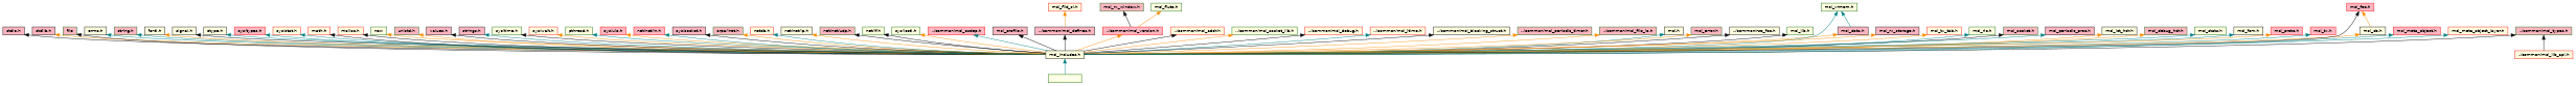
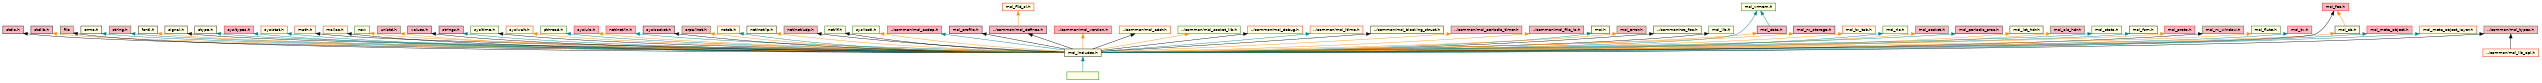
  digraph {
    fontname="DejaVu Sans"
    node [color=darkgreen fillcolor=lightyellow fontname="DejaVu Sans" fontsize=10 shape=record style=filled]
    edge [color=darkorange dir=back fontname="DejaVu Sans" fontsize=10 labelfontname=Helvetica labelfontsize=10 style=solid]
    n1 [fontcolor=white height=0.2 label="mcl_adu.cpp" width=0.4]
    n2 [color=black height=0.2 label="mcl_includes.h" width=0.4]
    n3 [color=black fillcolor=lightpink height=0.2 label="stdio.h" width=0.4]
    n4 [color=black fillcolor=lightpink height=0.2 label="stdlib.h" width=0.4]
    n5 [fillcolor=lightpink height=0.2 label=file width=0.4]
    n6 [color=black height=0.2 label="errno.h" width=0.4]
    n7 [fillcolor=lightpink height=0.2 label="string.h" width=0.4]
    n8 [color=black height=0.2 label="fcntl.h" width=0.4]
    n9 [color=black height=0.2 label="signal.h" width=0.4]
    n10 [color=black height=0.2 label="ctype.h" width=0.4]
    n11 [color=red fillcolor=lightpink height=0.2 label="sys/types.h" width=0.4]
    n12 [color=red height=0.2 label="sys/stat.h" width=0.4]
    n13 [color=red height=0.2 label="math.h" width=0.4]
    n14 [color=red height=0.2 label="malloc.h" width=0.4]
    n15 [height=0.2 label=new width=0.4]
    n16 [fillcolor=lightpink height=0.2 label="unistd.h" width=0.4]
    n17 [color=black fillcolor=lightpink height=0.2 label="values.h" width=0.4]
    n18 [color=black fillcolor=lightpink height=0.2 label="strings.h" width=0.4]
    n19 [height=0.2 label="sys/time.h" width=0.4]
    n20 [color=red height=0.2 label="sys/wait.h" width=0.4]
    n21 [height=0.2 label="pthread.h" width=0.4]
    n22 [color=red fillcolor=lightpink height=0.2 label="sys/uio.h" width=0.4]
    n23 [color=red fillcolor=lightpink height=0.2 label="netinet/in.h" width=0.4]
    n24 [color=black fillcolor=lightpink height=0.2 label="sys/socket.h" width=0.4]
    n25 [fillcolor=lightpink height=0.2 label="arpa/inet.h" width=0.4]
    n26 [color=red height=0.2 label="netdb.h" width=0.4]
    n27 [color=black height=0.2 label="netinet/ip.h" width=0.4]
    n28 [fillcolor=lightpink height=0.2 label="netinet/udp.h" width=0.4]
    n29 [height=0.2 label="net/if.h" width=0.4]
    n30 [height=0.2 label="sys/ioctl.h" width=0.4]
    n31 [fillcolor=lightpink height=0.2 label="../common/mcl_types.h" width=0.4]
    n32 [color=red height=0.2 label="../common/mcl_lib_api.h" width=0.4]
    n33 [color=red fillcolor=lightpink height=0.2 label="../common/mcl_osdep.h" width=0.4]
    n34 [color=black fillcolor=lightpink height=0.2 label="mcl_profile.h" width=0.4]
    n35 [color=black fillcolor=lightpink height=0.2 label="../common/mcl_defines.h" width=0.4]
    n36 [color=red fillcolor=lightpink height=0.2 label="../common/mcl_version.h" width=0.4]
    n37 [color=red height=0.2 label="../common/mcl_addr.h" width=0.4]
    n38 [height=0.2 label="../common/mcl_socket_lib.h" width=0.4]
    n39 [color=red height=0.2 label="../common/mcl_debug.h" width=0.4]
    n40 [color=red height=0.2 label="../common/mcl_itime.h" width=0.4]
    n41 [color=black height=0.2 label="../common/mcl_blocking_struct.h" width=0.4]
    n42 [fillcolor=lightpink height=0.2 label="../common/mcl_periodic_timer.h" width=0.4]
    n43 [fillcolor=lightpink height=0.2 label="../common/mcl_file_io.h" width=0.4]
    n44 [color=black height=0.2 label="mcl.h" width=0.4]
    n45 [fillcolor=lightpink height=0.2 label="mcl_error.h" width=0.4]
    n46 [color=black height=0.2 label="../common/rse_fec.h" width=0.4]
    n47 [height=0.2 label="mcl_lib.h" width=0.4]
    n48 [color=black fillcolor=lightpink height=0.2 label="mcl_data.h" width=0.4]
    n49 [height=0.2 label="mcl_vrmem.h" width=0.4]
    n50 [color=black fillcolor=lightpink height=0.2 label="mcl_rx_storage.h" width=0.4]
    n51 [color=red height=0.2 label="mcl_tx_tab.h" width=0.4]
    n52 [height=0.2 label="mcl_rlc.h" width=0.4]
    n53 [color=red height=0.2 label="mcl_flid_sl.h" width=0.4]
    n54 [fillcolor=lightpink height=0.2 label="mcl_socket.h" width=0.4]
    n55 [color=black fillcolor=lightpink height=0.2 label="mcl_periodic_proc.h" width=0.4]
    n56 [color=black height=0.2 label="mcl_lct_hdr.h" width=0.4]
-   n57 [fillcolor=lightpink height=0.2 label="mcl_debug_hdr.h" width=0.4]
+   n57 [fillcolor=lightpink height=0.2 label="mcl_alc_hdr.h" width=0.4]
    n58 [height=0.2 label="mcl_stats.h" width=0.4]
    n59 [color=black height=0.2 label="mcl_fsm.h" width=0.4]
    n60 [color=red fillcolor=lightpink height=0.2 label="mcl_proto.h" width=0.4]
    n61 [fillcolor=lightpink height=0.2 label="mcl_rx_window.h" width=0.4]
    n62 [height=0.2 label="mcl_flute.h" width=0.4]
    n63 [color=red fillcolor=lightpink height=0.2 label="mcl_tx.h" width=0.4]
    n64 [color=black height=0.2 label="mcl_cb.h" width=0.4]
    n65 [color=red fillcolor=lightpink height=0.2 label="mcl_fec.h" width=0.4]
    n66 [color=red fillcolor=lightpink height=0.2 label="mcl_meta_object.h" width=0.4]
    n67 [color=red height=0.2 label="mcl_meta_object_layer.h" width=0.4]
    n2 -> n1 [color=teal]
    n3 -> n2 [color=black]
    n4 -> n2
    n5 -> n2 [color=black]
    n6 -> n2 [color=teal]
    n7 -> n2 [color=teal]
    n8 -> n2
    n9 -> n2 [color=black]
    n10 -> n2 [color=teal]
    n11 -> n2 [color=teal]
    n12 -> n2 [color=teal]
    n13 -> n2 [color=black]
    n14 -> n2 [color=black]
    n15 -> n2
    n16 -> n2
    n17 -> n2 [color=black]
    n18 -> n2 [color=teal]
    n19 -> n2 [color=black]
    n20 -> n2
    n21 -> n2 [color=teal]
    n22 -> n2
    n23 -> n2 [color=teal]
    n24 -> n2 [color=black]
    n25 -> n2
    n26 -> n2 [color=teal]
    n27 -> n2
    n28 -> n2 [color=black]
    n29 -> n2 [color=black]
    n30 -> n2
    n31 -> n2 [color=black]
    n31 -> n32 [color=black]
    n33 -> n2 [color=teal]
    n34 -> n2 [color=black]
    n35 -> n2 [color=black]
    n36 -> n2
    n37 -> n2 [color=black]
    n38 -> n2
    n39 -> n2 [color=black]
    n40 -> n2 [color=teal]
    n41 -> n2 [color=black]
    n42 -> n2
    n43 -> n2
    n44 -> n2 [color=teal]
    n45 -> n2
    n46 -> n2 [color=black]
    n47 -> n2 [color=black]
    n48 -> n2
    n49 -> n2 [color=teal]
    n49 -> n48 [color=teal]
    n50 -> n2
    n51 -> n2
    n52 -> n2 [color=teal]
    n53 -> n35
-   n54 -> n2 [color=black]
+   n54 -> n2
    n55 -> n2 [color=teal]
    n56 -> n2
    n57 -> n2
    n58 -> n2 [color=teal]
    n59 -> n2 [color=teal]
    n60 -> n2
-   n61 -> n36 [color=black]
-   n62 -> n36
+   n61 -> n2 [color=black]
+   n62 -> n2
    n63 -> n2 [color=teal]
    n64 -> n2
    n65 -> n2 [color=black]
    n65 -> n64
    n66 -> n2 [color=teal]
    n67 -> n2 [color=teal]
  }
